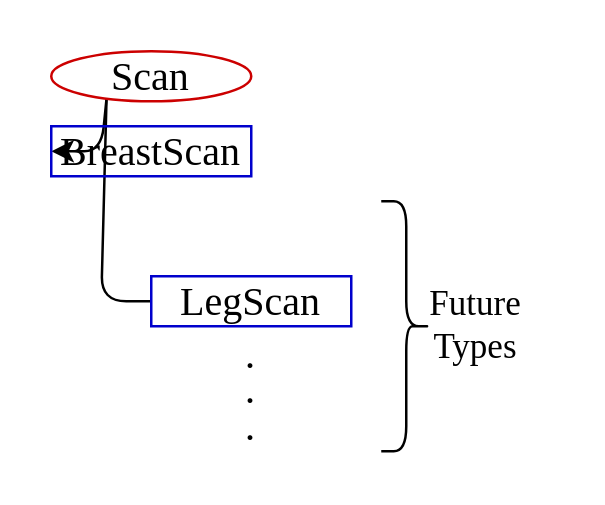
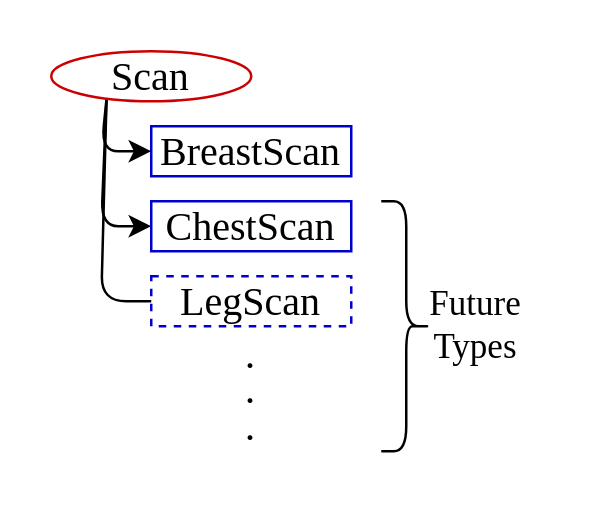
  <mxCell id="0" />
  <mxCell id="1" parent="0" />
  <mxCell id="2" style="edgeStyle=none;html=1;exitX=0.25;exitY=1;exitDx=0;exitDy=0;entryX=0;entryY=0.5;entryDx=0;entryDy=0;" edge="1" parent="1" source="5" target="6"><mxGeometry relative="1" as="geometry"><Array as="points"><mxPoint x="40" y="60" /></Array></mxGeometry></mxCell>
+ <mxCell id="3" style="edgeStyle=none;html=1;exitX=0.25;exitY=1;exitDx=0;exitDy=0;entryX=0;entryY=0.5;entryDx=0;entryDy=0;" edge="1" parent="1" source="5" target="7"><mxGeometry relative="1" as="geometry"><Array as="points"><mxPoint x="40" y="90" /></Array></mxGeometry></mxCell>
  <mxCell id="4" style="edgeStyle=none;html=1;exitX=0.25;exitY=1;exitDx=0;exitDy=0;entryX=0;entryY=0.5;entryDx=0;entryDy=0;endArrow=none;" edge="1" parent="1" source="5" target="8"><mxGeometry relative="1" as="geometry"><Array as="points"><mxPoint x="40" y="120" /></Array></mxGeometry></mxCell>
  <mxCell id="5" value="Scan" style="ellipse;whiteSpace=wrap;html=1;fontFamily=Garamond;fontSize=16;fillColor=none;spacing=1;strokeColor=#CC0000;" vertex="1" parent="1"><mxGeometry x="20" y="20" width="80" height="20" as="geometry" /></mxCell>
- <mxCell id="6" value="BreastScan" style="rounded=0;whiteSpace=wrap;html=1;fontFamily=Garamond;fontSize=16;fillColor=none;spacing=1;strokeColor=#0000CC;" vertex="1" parent="1"><mxGeometry x="20" y="50" width="80" height="20" as="geometry" /></mxCell>
- <mxCell id="8" value="LegScan" style="rounded=0;whiteSpace=wrap;html=1;fontFamily=Garamond;fontSize=16;fillColor=none;spacing=1;strokeColor=#0000CC;" vertex="1" parent="1"><mxGeometry x="60" y="110" width="80" height="20" as="geometry" /></mxCell>
+ <mxCell id="6" value="BreastScan" style="rounded=0;whiteSpace=wrap;html=1;fontFamily=Garamond;fontSize=16;fillColor=none;spacing=1;strokeColor=#0000CC;" vertex="1" parent="1"><mxGeometry x="60" y="50" width="80" height="20" as="geometry" /></mxCell>
+ <mxCell id="7" value="ChestScan" style="rounded=0;whiteSpace=wrap;html=1;fontFamily=Garamond;fontSize=16;fillColor=none;spacing=1;strokeColor=#0000CC;" vertex="1" parent="1"><mxGeometry x="60" y="80" width="80" height="20" as="geometry" /></mxCell>
+ <mxCell id="8" value="LegScan" style="rounded=0;whiteSpace=wrap;html=1;fontFamily=Garamond;fontSize=16;fillColor=none;spacing=1;strokeColor=#0000CC;dashed=1;" vertex="1" parent="1"><mxGeometry x="60" y="110" width="80" height="20" as="geometry" /></mxCell>
  <mxCell id="9" value="&lt;b&gt;.&lt;br&gt;.&lt;br&gt;.&lt;/b&gt;" style="text;html=1;strokeColor=none;fillColor=none;align=center;verticalAlign=middle;whiteSpace=wrap;rounded=0;fontFamily=Garamond;" vertex="1" parent="1"><mxGeometry x="70" y="142" width="60" height="30" as="geometry" /></mxCell>
  <mxCell id="10" value="" style="shape=curlyBracket;whiteSpace=wrap;html=1;rounded=1;flipH=1;labelPosition=right;verticalLabelPosition=middle;align=left;verticalAlign=middle;" vertex="1" parent="1"><mxGeometry x="152" y="80" width="20" height="100" as="geometry" /></mxCell>
  <mxCell id="11" value="Future&lt;br style=&quot;font-size: 14px;&quot;&gt;Types" style="text;html=1;strokeColor=none;fillColor=none;align=center;verticalAlign=middle;whiteSpace=wrap;rounded=0;fontFamily=Garamond;fontSize=14;" vertex="1" parent="1"><mxGeometry x="160" y="115" width="60" height="30" as="geometry" /></mxCell>
